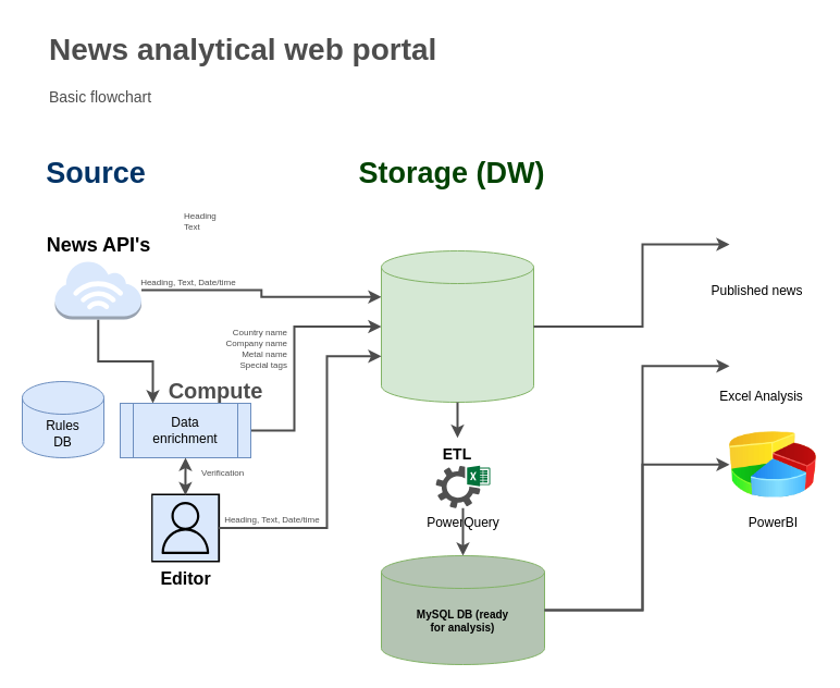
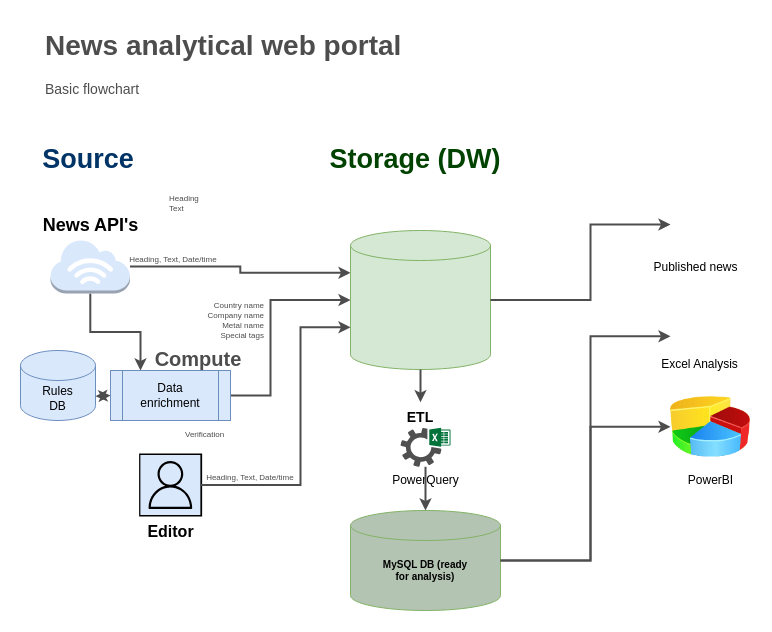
  <mxCell id="0" />
  <mxCell id="1" parent="0" />
  <mxCell id="2" value="" style="whiteSpace=wrap;html=1;aspect=fixed;fontSize=12;strokeWidth=1;strokeColor=none;" parent="1" vertex="1"><mxGeometry x="350" y="530" width="60" height="60" as="geometry" /></mxCell>
  <mxCell id="3" value="Source" style="text;html=1;strokeColor=none;fillColor=none;align=center;verticalAlign=middle;whiteSpace=wrap;rounded=0;strokeWidth=1;fontSize=27;fontStyle=1;fontColor=#003366;" parent="1" vertex="1"><mxGeometry x="58.25" y="144" width="60" height="30" as="geometry" /></mxCell>
  <mxCell id="4" value="Storage (DW)" style="text;html=1;strokeColor=none;fillColor=none;align=center;verticalAlign=middle;whiteSpace=wrap;rounded=0;strokeWidth=1;fontSize=27;fontStyle=1;fontColor=#004200;" parent="1" vertex="1"><mxGeometry x="305" y="144" width="220" height="30" as="geometry" /></mxCell>
  <mxCell id="5" value="Excel Analysis" style="shape=image;html=1;verticalAlign=top;verticalLabelPosition=bottom;labelBackgroundColor=#ffffff;imageAspect=0;aspect=fixed;image=https://cdn1.iconfinder.com/data/icons/famous-brand-apps/100/_-04-128.png;fontSize=12;strokeWidth=1;" parent="1" vertex="1"><mxGeometry x="670" y="293" width="57" height="57" as="geometry" /></mxCell>
  <mxCell id="6" style="edgeStyle=orthogonalEdgeStyle;rounded=0;orthogonalLoop=1;jettySize=auto;html=1;fontSize=10;fontColor=#4D4D4D;endSize=6;strokeColor=#4D4D4D;strokeWidth=2;entryX=0.25;entryY=0;entryDx=0;entryDy=0;" parent="1" source="8" target="19" edge="1"><mxGeometry relative="1" as="geometry"><mxPoint x="89.833" y="319" as="targetPoint" /></mxGeometry></mxCell>
  <mxCell id="7" style="edgeStyle=orthogonalEdgeStyle;rounded=0;orthogonalLoop=1;jettySize=auto;html=1;entryX=0;entryY=0;entryDx=0;entryDy=42.25;entryPerimeter=0;fontSize=8;fontColor=#4D4D4D;endSize=6;strokeColor=#4D4D4D;strokeWidth=2;" parent="1" source="8" target="16" edge="1"><mxGeometry relative="1" as="geometry" /></mxCell>
  <mxCell id="8" value="&lt;b&gt;News API's&lt;/b&gt;" style="outlineConnect=0;dashed=0;verticalLabelPosition=top;verticalAlign=bottom;align=center;html=1;shape=mxgraph.aws3.internet_3;fillColor=#dae8fc;fontSize=18;strokeWidth=1;strokeColor=#6c8ebf;labelPosition=center;" parent="1" vertex="1"><mxGeometry x="50" y="239" width="79.5" height="54" as="geometry" /></mxCell>
  <mxCell id="9" value="&lt;h1&gt;News analytical web portal&lt;/h1&gt;&lt;p&gt;Basic flowchart &lt;br&gt;&lt;/p&gt;" style="text;html=1;strokeColor=none;fillColor=none;spacing=5;spacingTop=-20;whiteSpace=wrap;overflow=hidden;rounded=0;fontSize=14;fontColor=#4D4D4D;" parent="1" vertex="1"><mxGeometry x="40" width="470" height="120" as="geometry" y="20" /></mxCell>
  <mxCell id="10" value="Compute" style="text;html=1;strokeColor=none;fillColor=none;align=center;verticalAlign=middle;whiteSpace=wrap;rounded=0;strokeWidth=1;fontSize=20;fontStyle=1;fontColor=#4D4D4D;" parent="1" vertex="1"><mxGeometry x="168" y="343" width="60" height="30" as="geometry" /></mxCell>
  <mxCell id="11" value="" style="group;strokeWidth=0;" parent="1" vertex="1" connectable="0"><mxGeometry x="139.88" y="454.5" width="60.25" height="60" as="geometry" /></mxCell>
  <mxCell id="12" value="" style="whiteSpace=wrap;html=1;aspect=fixed;fontSize=14;strokeWidth=3;" parent="11" vertex="1"><mxGeometry x="0.25" width="60" height="60" as="geometry" /></mxCell>
  <mxCell id="13" value="&lt;font style=&quot;font-size: 16px&quot;&gt;&lt;b&gt;Editor&lt;/b&gt;&lt;/font&gt;" style="sketch=0;outlineConnect=0;strokeColor=default;fillColor=#dae8fc;dashed=0;verticalLabelPosition=bottom;verticalAlign=top;align=center;html=1;fontSize=12;fontStyle=0;aspect=fixed;shape=mxgraph.aws4.resourceIcon;resIcon=mxgraph.aws4.user;strokeWidth=3;" parent="11" vertex="1"><mxGeometry width="60" height="60" as="geometry" /></mxCell>
  <mxCell id="14" style="edgeStyle=orthogonalEdgeStyle;rounded=0;orthogonalLoop=1;jettySize=auto;html=1;entryX=0;entryY=0.5;entryDx=0;entryDy=0;entryPerimeter=0;fontSize=10;fontColor=#4D4D4D;endSize=6;strokeColor=#4D4D4D;strokeWidth=2;exitX=1;exitY=0.5;exitDx=0;exitDy=0;" parent="1" source="19" target="16" edge="1"><mxGeometry relative="1" as="geometry"><mxPoint x="113.75" y="345" as="sourcePoint" /><Array as="points"><mxPoint x="270" y="395" /><mxPoint x="270" y="300" /></Array></mxGeometry></mxCell>
  <mxCell id="15" value="" style="group" parent="1" vertex="1" connectable="0"><mxGeometry x="350" y="230" width="140" height="139" as="geometry" /></mxCell>
  <mxCell id="16" value="" style="shape=cylinder3;whiteSpace=wrap;html=1;boundedLbl=1;backgroundOutline=1;size=15;fillColor=#d5e8d4;strokeColor=#82b366;" parent="15" vertex="1"><mxGeometry width="140" height="139" as="geometry" /></mxCell>
  <mxCell id="17" value="Heading&#10;Text" style="text;strokeColor=none;fillColor=none;align=left;verticalAlign=middle;spacingLeft=4;spacingRight=4;overflow=hidden;points=[[0,0.5],[1,0.5]];portConstraint=eastwest;rotatable=0;fontSize=8;fontColor=#4D4D4D;" parent="1" vertex="1"><mxGeometry x="163" y="190" width="80" height="25" as="geometry" /></mxCell>
  <mxCell id="18" value="Country name&#10;Company name&#10;Metal name&#10;Special tags&#10;" style="text;strokeColor=none;fillColor=none;align=right;verticalAlign=middle;spacingLeft=4;spacingRight=4;overflow=hidden;points=[[0,0.5],[1,0.5]];portConstraint=eastwest;rotatable=0;fontSize=8;fontColor=#4D4D4D;" parent="1" vertex="1"><mxGeometry x="190" y="299" width="80" height="51" as="geometry" /></mxCell>
  <mxCell id="19" value="&lt;div&gt;&lt;font style=&quot;font-size: 12px&quot;&gt;Data&lt;/font&gt;&lt;/div&gt;&lt;div&gt;&lt;font style=&quot;font-size: 12px&quot;&gt;enrichment&lt;/font&gt;&lt;/div&gt;" style="shape=process;whiteSpace=wrap;html=1;backgroundOutline=1;fontSize=8;strokeColor=#6c8ebf;strokeWidth=1;fillColor=#dae8fc;" parent="1" vertex="1"><mxGeometry x="110" y="370" width="120" height="50" as="geometry" /></mxCell>
  <mxCell id="20" value="&lt;div&gt;Rules&lt;/div&gt;&lt;div&gt;DB&lt;br&gt;&lt;/div&gt;" style="shape=cylinder3;whiteSpace=wrap;html=1;boundedLbl=1;backgroundOutline=1;size=15;fontSize=12;strokeColor=#6c8ebf;strokeWidth=1;fillColor=#dae8fc;" parent="1" vertex="1"><mxGeometry x="20" y="350" width="75" height="70" as="geometry" /></mxCell>
- <mxCell id="22" value="" style="endArrow=classic;startArrow=classic;html=1;rounded=0;fontSize=16;fontColor=#4D4D4D;endSize=6;strokeColor=#4D4D4D;strokeWidth=2;entryX=0.5;entryY=1;entryDx=0;entryDy=0;" parent="1" source="13" target="19" edge="1"><mxGeometry width="50" height="50" relative="1" as="geometry"><mxPoint x="170" y="450" as="sourcePoint" /><mxPoint x="200" y="370" as="targetPoint" /></mxGeometry></mxCell>
+ <mxCell id="21" value="" style="endArrow=classic;startArrow=classic;html=1;rounded=0;fontSize=12;fontColor=#4D4D4D;endSize=6;strokeColor=#4D4D4D;strokeWidth=2;exitX=0;exitY=0.5;exitDx=0;exitDy=0;entryX=1;entryY=0;entryDx=0;entryDy=45.75;entryPerimeter=0;" parent="1" source="19" target="20" edge="1"><mxGeometry width="50" height="50" relative="1" as="geometry"><mxPoint x="210" y="480" as="sourcePoint" /><mxPoint x="180" y="530" as="targetPoint" /></mxGeometry></mxCell>
  <mxCell id="23" value="Verification" style="text;strokeColor=none;fillColor=none;align=left;verticalAlign=middle;spacingLeft=4;spacingRight=4;overflow=hidden;points=[[0,0.5],[1,0.5]];portConstraint=eastwest;rotatable=0;fontSize=8;fontColor=#4D4D4D;" parent="1" vertex="1"><mxGeometry x="179" y="424" width="80" height="20" as="geometry" /></mxCell>
  <mxCell id="24" style="edgeStyle=orthogonalEdgeStyle;rounded=0;orthogonalLoop=1;jettySize=auto;html=1;entryX=0;entryY=0;entryDx=0;entryDy=96.75;entryPerimeter=0;fontSize=16;fontColor=#4D4D4D;endSize=6;strokeColor=#4D4D4D;strokeWidth=2;" parent="1" source="13" target="16" edge="1"><mxGeometry relative="1" as="geometry"><Array as="points"><mxPoint x="300" y="484" /><mxPoint x="300" y="327" /></Array></mxGeometry></mxCell>
  <mxCell id="25" value="Heading, Text, Date/time&#10;" style="text;strokeColor=none;fillColor=none;align=left;verticalAlign=middle;spacingLeft=4;spacingRight=4;overflow=hidden;points=[[0,0.5],[1,0.5]];portConstraint=eastwest;rotatable=0;fontSize=8;fontColor=#4D4D4D;" parent="1" vertex="1"><mxGeometry x="123.13" y="248.5" width="129.87" height="31" as="geometry" /></mxCell>
  <mxCell id="26" value="Heading, Text, Date/time&#10;" style="text;strokeColor=none;fillColor=none;align=left;verticalAlign=middle;spacingLeft=4;spacingRight=4;overflow=hidden;points=[[0,0.5],[1,0.5]];portConstraint=eastwest;rotatable=0;fontSize=8;fontColor=#4D4D4D;" parent="1" vertex="1"><mxGeometry x="200.13" y="466.5" width="129.87" height="31" as="geometry" /></mxCell>
  <mxCell id="27" value="" style="group" parent="1" vertex="1" connectable="0"><mxGeometry x="350" y="510" width="150" height="100" as="geometry" /></mxCell>
  <mxCell id="28" value="" style="shape=cylinder3;whiteSpace=wrap;html=1;boundedLbl=1;backgroundOutline=1;size=15;fillColor=#B4C4B3;strokeColor=#82b366;" parent="27" vertex="1"><mxGeometry width="150" height="100" as="geometry" /></mxCell>
  <mxCell id="29" value="MySQL DB (ready for analysis)" style="text;html=1;strokeColor=none;fillColor=none;align=center;verticalAlign=middle;whiteSpace=wrap;rounded=0;fontSize=10;fontStyle=1" parent="27" vertex="1"><mxGeometry x="24.107" y="44.5" width="101.786" height="30" as="geometry" /></mxCell>
  <mxCell id="30" value="" style="group" parent="1" vertex="1" connectable="0"><mxGeometry x="390" y="401.75" width="60" height="64.5" as="geometry" /></mxCell>
  <mxCell id="31" value="PowerQuery" style="sketch=0;pointerEvents=1;shadow=0;dashed=0;html=1;strokeColor=none;fillColor=#505050;labelPosition=center;verticalLabelPosition=bottom;verticalAlign=top;outlineConnect=0;align=center;shape=mxgraph.office.services.excel_services;" parent="30" vertex="1"><mxGeometry x="10" y="25.5" width="50" height="39" as="geometry" /></mxCell>
  <mxCell id="32" value="ETL" style="text;html=1;strokeColor=none;fillColor=none;align=center;verticalAlign=middle;whiteSpace=wrap;rounded=0;strokeWidth=1;fontSize=14;fontStyle=1" parent="30" vertex="1"><mxGeometry width="60" height="30" as="geometry" /></mxCell>
  <mxCell id="33" style="edgeStyle=orthogonalEdgeStyle;rounded=0;orthogonalLoop=1;jettySize=auto;html=1;fontSize=16;fontColor=#4D4D4D;endSize=6;strokeColor=#4D4D4D;strokeWidth=2;" parent="1" source="16" target="32" edge="1"><mxGeometry relative="1" as="geometry" /></mxCell>
  <mxCell id="34" style="edgeStyle=orthogonalEdgeStyle;rounded=0;orthogonalLoop=1;jettySize=auto;html=1;fontSize=16;fontColor=#4D4D4D;endSize=6;strokeColor=#4D4D4D;strokeWidth=2;" parent="1" source="31" target="28" edge="1"><mxGeometry relative="1" as="geometry" /></mxCell>
  <mxCell id="35" value="&lt;font style=&quot;font-size: 12px&quot;&gt;Published news&lt;/font&gt;" style="shape=image;html=1;verticalAlign=top;verticalLabelPosition=bottom;labelBackgroundColor=#ffffff;imageAspect=0;aspect=fixed;image=https://cdn4.iconfinder.com/data/icons/business-and-marketing-21/32/business_marketing_advertising_News__Events-61-128.png;fontSize=16;fontColor=#000000;strokeColor=default;strokeWidth=0;fillColor=#B4C4B3;" parent="1" vertex="1"><mxGeometry x="670" y="199.5" width="49" height="49" as="geometry" /></mxCell>
  <mxCell id="36" style="edgeStyle=orthogonalEdgeStyle;rounded=0;orthogonalLoop=1;jettySize=auto;html=1;entryX=0;entryY=0.5;entryDx=0;entryDy=0;fontSize=12;fontColor=#000000;endSize=6;strokeColor=#4D4D4D;strokeWidth=2;exitX=1;exitY=0.5;exitDx=0;exitDy=0;exitPerimeter=0;" parent="1" source="16" target="35" edge="1"><mxGeometry relative="1" as="geometry"><Array as="points"><mxPoint x="590" y="300" /><mxPoint x="590" y="224" /></Array></mxGeometry></mxCell>
  <mxCell id="37" style="edgeStyle=orthogonalEdgeStyle;rounded=0;orthogonalLoop=1;jettySize=auto;html=1;exitX=1;exitY=0.5;exitDx=0;exitDy=0;exitPerimeter=0;entryX=0;entryY=0.75;entryDx=0;entryDy=0;fontSize=12;fontColor=#000000;endSize=6;strokeColor=#4D4D4D;strokeWidth=2;" parent="1" source="28" target="5" edge="1"><mxGeometry relative="1" as="geometry"><Array as="points"><mxPoint x="590" y="560" /><mxPoint x="590" y="336" /></Array></mxGeometry></mxCell>
  <mxCell id="38" value="PowerBI" style="image;html=1;image=img/lib/clip_art/finance/Pie_Chart_128x128.png" vertex="1" parent="1"><mxGeometry x="670" y="386.25" width="80" height="80" as="geometry" /></mxCell>
  <mxCell id="39" style="edgeStyle=orthogonalEdgeStyle;rounded=0;orthogonalLoop=1;jettySize=auto;html=1;entryX=0;entryY=0.5;entryDx=0;entryDy=0;strokeWidth=2;strokeColor=#4D4D4D;" edge="1" parent="1" source="28" target="38"><mxGeometry relative="1" as="geometry"><Array as="points"><mxPoint x="590" y="560" /><mxPoint x="590" y="426" /></Array></mxGeometry></mxCell>
